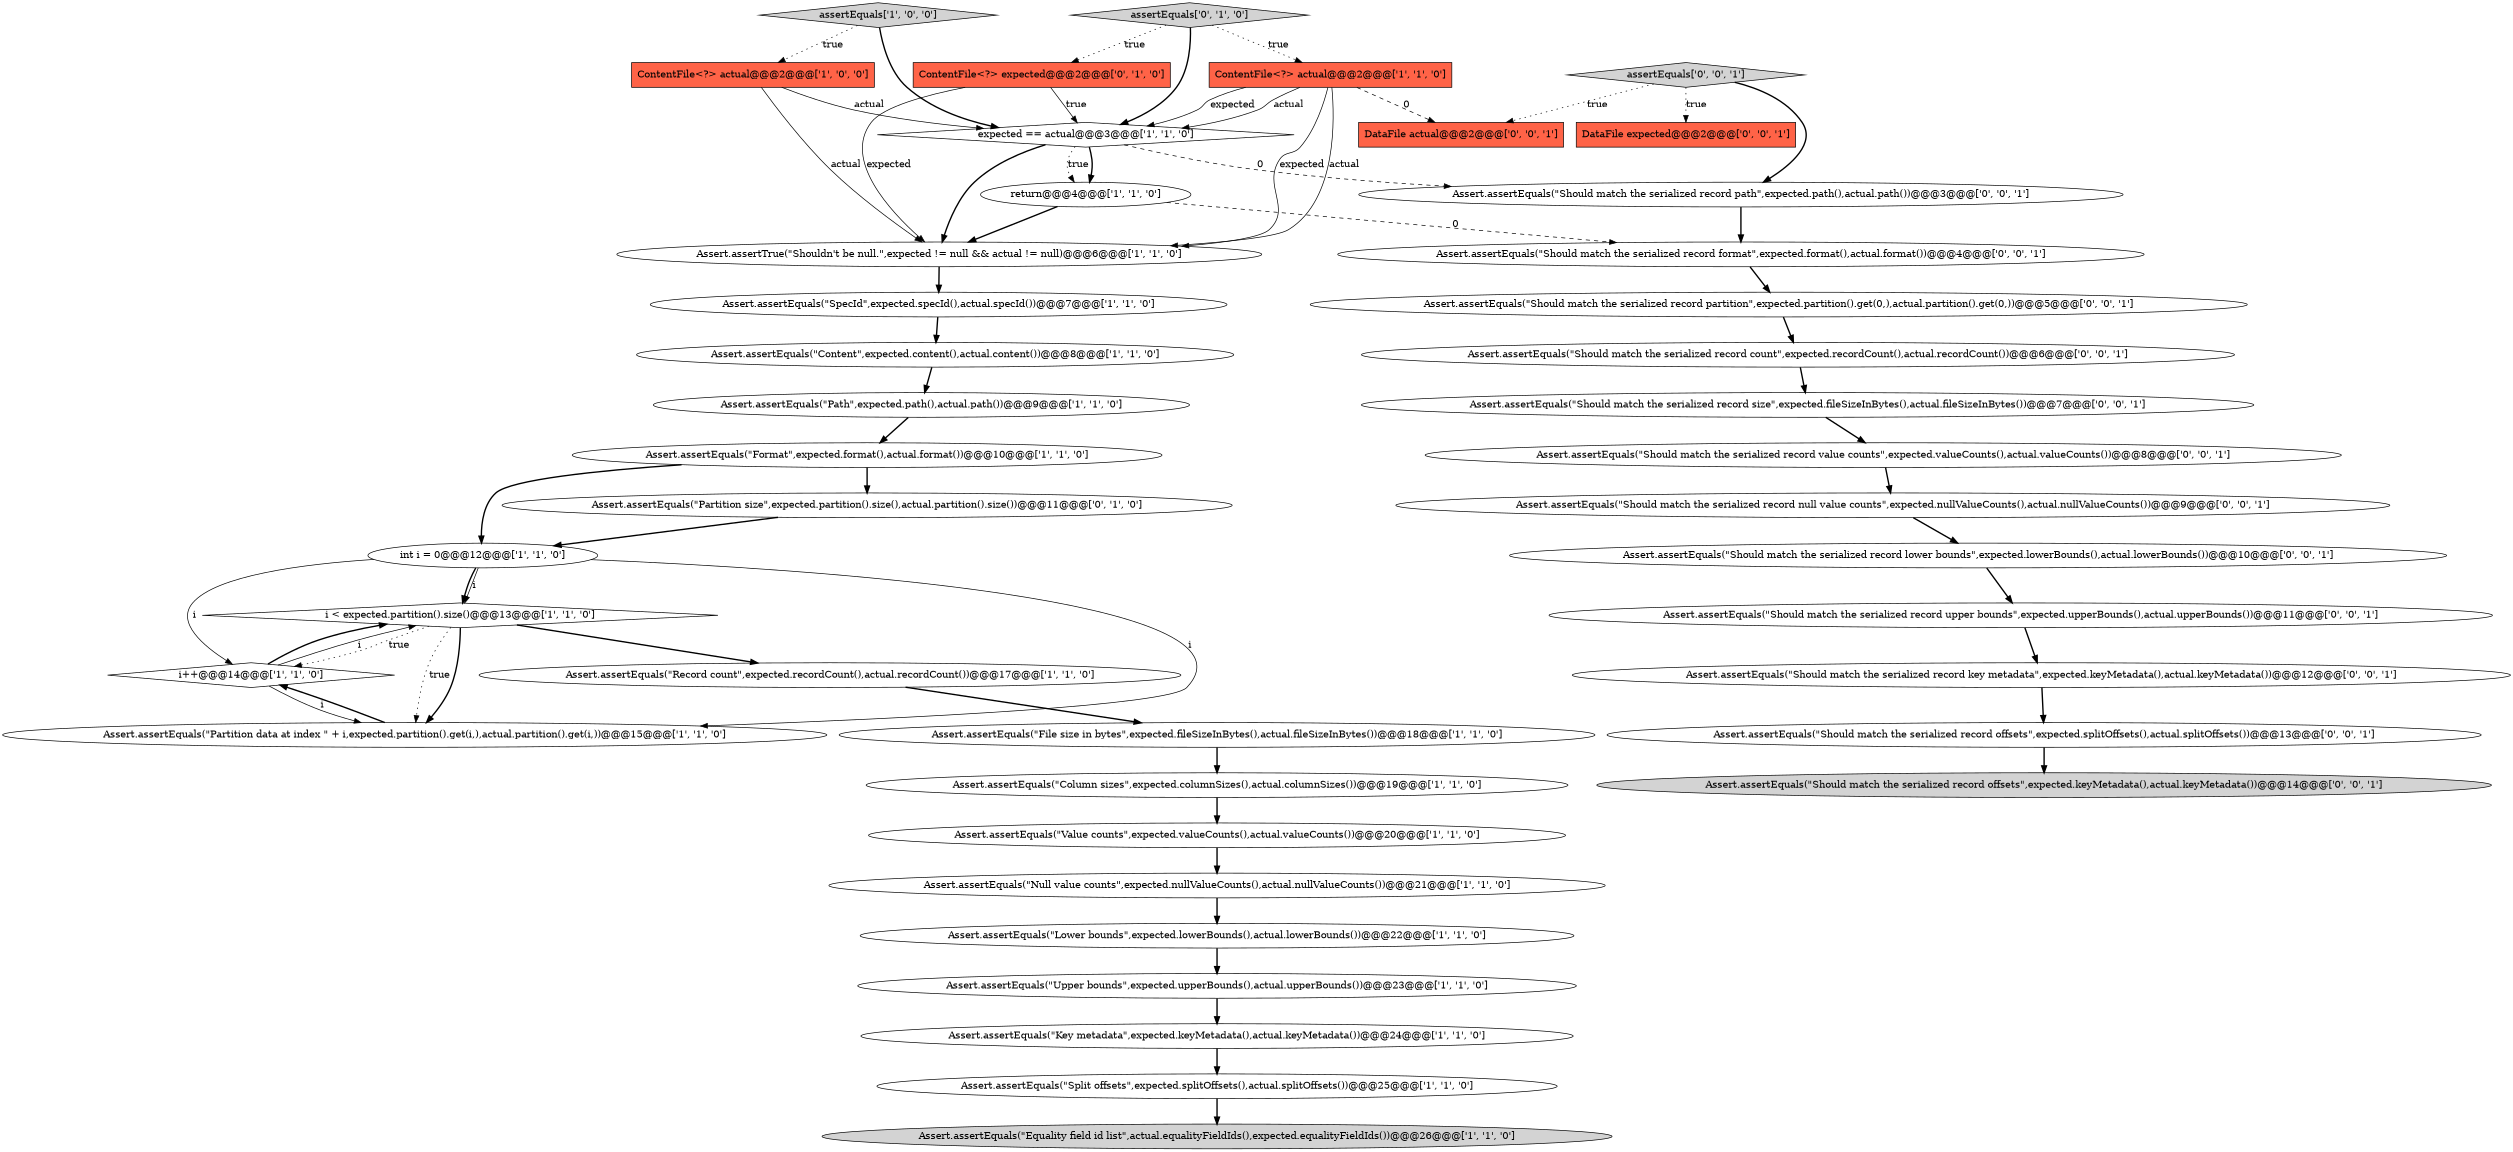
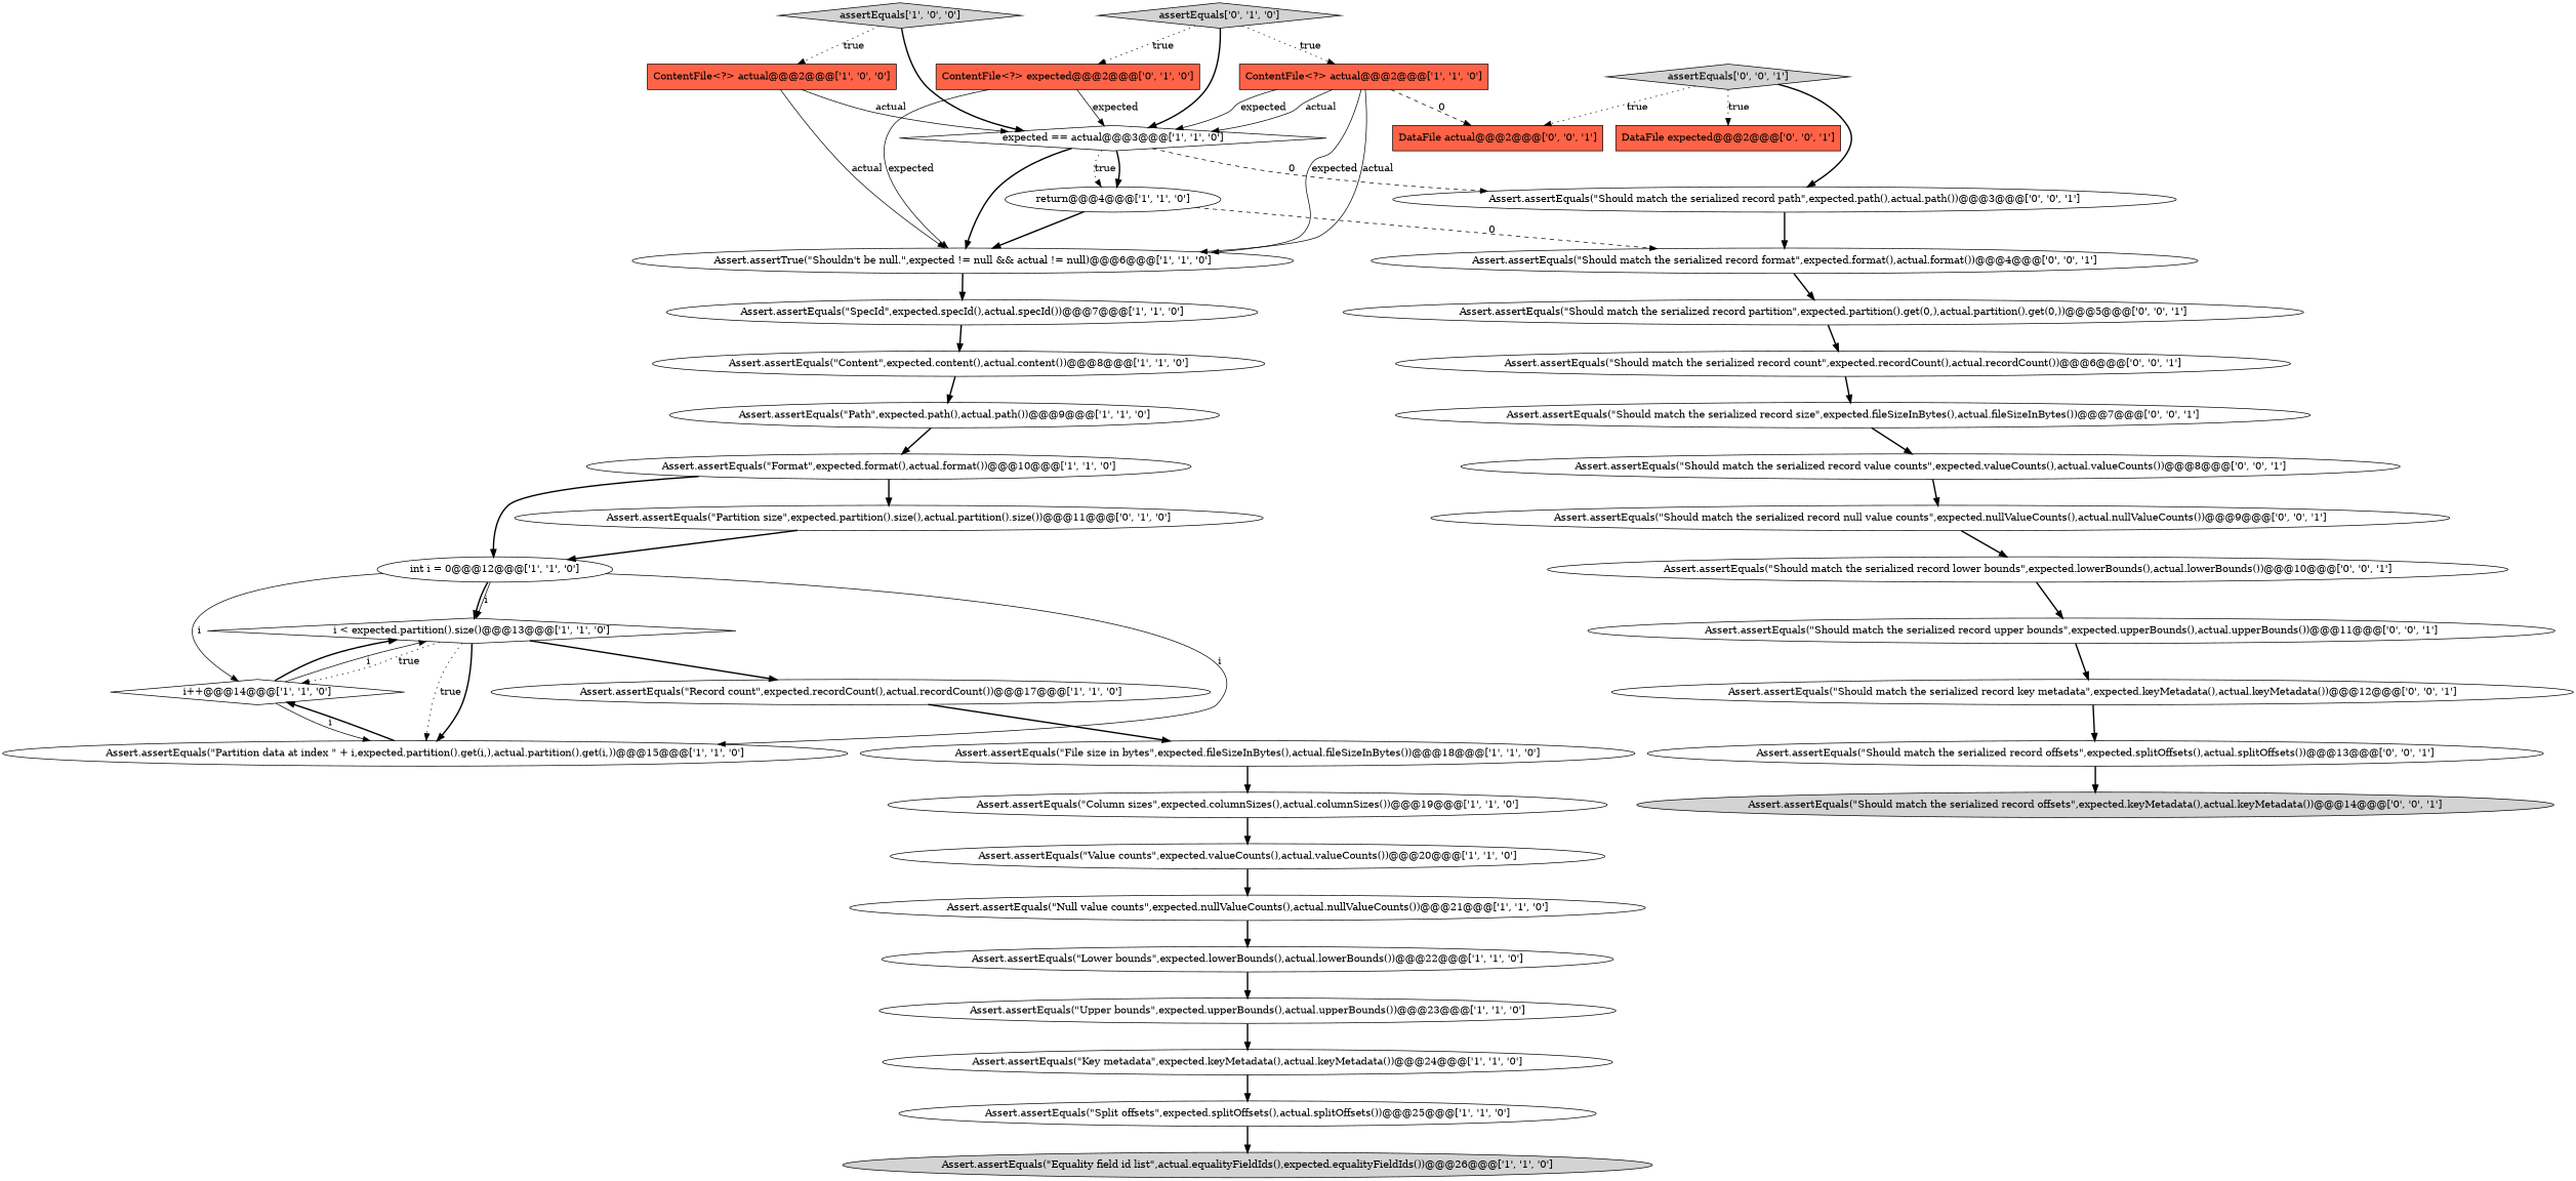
  digraph {
    node [fillcolor=white shape=ellipse style=filled]
    edge [style=bold]
    n1 [label="Assert.assertEquals(\"Null value counts\",expected.nullValueCounts(),actual.nullValueCounts())@@@21@@@['1', '1', '0']"]
    n2 [label="Assert.assertEquals(\"Lower bounds\",expected.lowerBounds(),actual.lowerBounds())@@@22@@@['1', '1', '0']"]
    n3 [label="Assert.assertEquals(\"Upper bounds\",expected.upperBounds(),actual.upperBounds())@@@23@@@['1', '1', '0']"]
    n4 [fillcolor=lightgray label="assertEquals['1', '0', '0']" shape=diamond]
    n5 [label="expected == actual@@@3@@@['1', '1', '0']" shape=diamond]
    n6 [fillcolor=tomato label="ContentFile<?> actual@@@2@@@['1', '0', '0']" shape=box]
    n7 [label="Assert.assertTrue(\"Shouldn't be null.\",expected != null && actual != null)@@@6@@@['1', '1', '0']"]
    n8 [label="return@@@4@@@['1', '1', '0']"]
    n9 [label="Assert.assertEquals(\"Should match the serialized record path\",expected.path(),actual.path())@@@3@@@['0', '0', '1']"]
    n10 [fillcolor=tomato label="ContentFile<?> actual@@@2@@@['1', '1', '0']" shape=box]
    n11 [fillcolor=tomato label="DataFile actual@@@2@@@['0', '0', '1']" shape=box]
    n12 [label="Assert.assertEquals(\"File size in bytes\",expected.fileSizeInBytes(),actual.fileSizeInBytes())@@@18@@@['1', '1', '0']"]
    n13 [label="Assert.assertEquals(\"Column sizes\",expected.columnSizes(),actual.columnSizes())@@@19@@@['1', '1', '0']"]
    n14 [label="Assert.assertEquals(\"Value counts\",expected.valueCounts(),actual.valueCounts())@@@20@@@['1', '1', '0']"]
    n15 [label="Assert.assertEquals(\"Should match the serialized record value counts\",expected.valueCounts(),actual.valueCounts())@@@8@@@['0', '0', '1']"]
    n16 [label="Assert.assertEquals(\"Should match the serialized record null value counts\",expected.nullValueCounts(),actual.nullValueCounts())@@@9@@@['0', '0', '1']"]
    n17 [label="Assert.assertEquals(\"Should match the serialized record lower bounds\",expected.lowerBounds(),actual.lowerBounds())@@@10@@@['0', '0', '1']"]
    n18 [label="i++@@@14@@@['1', '1', '0']" shape=diamond]
    n19 [label="Assert.assertEquals(\"Partition data at index \" + i,expected.partition().get(i,),actual.partition().get(i,))@@@15@@@['1', '1', '0']"]
    n20 [label="i < expected.partition().size()@@@13@@@['1', '1', '0']" shape=diamond]
    n21 [label="Assert.assertEquals(\"Record count\",expected.recordCount(),actual.recordCount())@@@17@@@['1', '1', '0']"]
    n22 [label="Assert.assertEquals(\"Should match the serialized record size\",expected.fileSizeInBytes(),actual.fileSizeInBytes())@@@7@@@['0', '0', '1']"]
    n23 [fillcolor=lightgray label="assertEquals['0', '1', '0']" shape=diamond]
    n24 [fillcolor=tomato label="ContentFile<?> expected@@@2@@@['0', '1', '0']" shape=box]
    n25 [label="Assert.assertEquals(\"SpecId\",expected.specId(),actual.specId())@@@7@@@['1', '1', '0']"]
    n26 [label="Assert.assertEquals(\"Content\",expected.content(),actual.content())@@@8@@@['1', '1', '0']"]
    n27 [label="Assert.assertEquals(\"Key metadata\",expected.keyMetadata(),actual.keyMetadata())@@@24@@@['1', '1', '0']"]
    n28 [label="Assert.assertEquals(\"Split offsets\",expected.splitOffsets(),actual.splitOffsets())@@@25@@@['1', '1', '0']"]
    n29 [label="Assert.assertEquals(\"Path\",expected.path(),actual.path())@@@9@@@['1', '1', '0']"]
    n30 [label="Assert.assertEquals(\"Format\",expected.format(),actual.format())@@@10@@@['1', '1', '0']"]
    n31 [label="Assert.assertEquals(\"Partition size\",expected.partition().size(),actual.partition().size())@@@11@@@['0', '1', '0']"]
    n32 [label="int i = 0@@@12@@@['1', '1', '0']"]
    n33 [label="Assert.assertEquals(\"Should match the serialized record count\",expected.recordCount(),actual.recordCount())@@@6@@@['0', '0', '1']"]
    n34 [fillcolor=lightgray label="Assert.assertEquals(\"Equality field id list\",actual.equalityFieldIds(),expected.equalityFieldIds())@@@26@@@['1', '1', '0']"]
    n35 [label="Assert.assertEquals(\"Should match the serialized record upper bounds\",expected.upperBounds(),actual.upperBounds())@@@11@@@['0', '0', '1']"]
    n36 [label="Assert.assertEquals(\"Should match the serialized record format\",expected.format(),actual.format())@@@4@@@['0', '0', '1']"]
    n37 [label="Assert.assertEquals(\"Should match the serialized record partition\",expected.partition().get(0,),actual.partition().get(0,))@@@5@@@['0', '0', '1']"]
    n38 [fillcolor=tomato label="DataFile expected@@@2@@@['0', '0', '1']" shape=box]
    n39 [fillcolor=lightgray label="Assert.assertEquals(\"Should match the serialized record offsets\",expected.keyMetadata(),actual.keyMetadata())@@@14@@@['0', '0', '1']"]
    n40 [label="Assert.assertEquals(\"Should match the serialized record key metadata\",expected.keyMetadata(),actual.keyMetadata())@@@12@@@['0', '0', '1']"]
    n41 [label="Assert.assertEquals(\"Should match the serialized record offsets\",expected.splitOffsets(),actual.splitOffsets())@@@13@@@['0', '0', '1']"]
    n42 [fillcolor=lightgray label="assertEquals['0', '0', '1']" shape=diamond]
    n1 -> n2
    n2 -> n3
    n3 -> n27
    n4 -> n5
    n4 -> n6 [label=true style=dotted]
    n5 -> n7
    n5 -> n8
    n5 -> n8 [label=true style=dotted]
    n5 -> n9 [label=0 style=dashed]
    n6 -> n5 [label=actual style=solid]
    n6 -> n7 [label=actual style=solid]
    n7 -> n25
    n8 -> n7
    n8 -> n36 [label=0 style=dashed]
    n9 -> n36
    n10 -> n5 [label=actual style=solid]
    n10 -> n5 [label=expected style=solid]
    n10 -> n7 [label=actual style=solid]
    n10 -> n7 [label=expected style=solid]
    n10 -> n11 [label=0 style=dashed]
    n12 -> n13
    n13 -> n14
    n14 -> n1
    n15 -> n16
    n16 -> n17
    n17 -> n35
    n18 -> n19 [label=i style=solid]
    n18 -> n20
    n18 -> n20 [label=i style=solid]
    n19 -> n18
    n20 -> n18 [label=true style=dotted]
    n20 -> n19 [label=true style=dotted]
    n20 -> n19
    n20 -> n21
    n21 -> n12
    n22 -> n15
    n23 -> n5
    n23 -> n10 [label=true style=dotted]
    n23 -> n24 [label=true style=dotted]
-   n24 -> n5 [label=true style=solid]
+   n24 -> n5 [label=expected style=solid]
    n24 -> n7 [label=expected style=solid]
    n25 -> n26
    n26 -> n29
    n27 -> n28
    n28 -> n34
    n29 -> n30
    n30 -> n31
    n30 -> n32
    n31 -> n32
    n32 -> n18 [label=i style=solid]
    n32 -> n19 [label=i style=solid]
    n32 -> n20
    n32 -> n20 [label=i style=solid]
    n33 -> n22
    n35 -> n40
    n36 -> n37
    n37 -> n33
    n40 -> n41
    n41 -> n39
    n42 -> n9
    n42 -> n11 [label=true style=dotted]
    n42 -> n38 [label=true style=dotted]
  }
